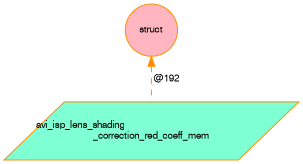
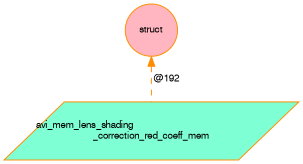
  digraph {
    node [color=darkorange fontname=FreeSans fontsize=10 style=filled]
-   n1 [fillcolor=aquamarine fontcolor=black height=0.2 label="avi_isp_lens_shading\l_correction_red_coeff_mem" shape=parallelogram width=0.4]
+   n1 [fillcolor=aquamarine fontcolor=black height=0.2 label="avi_mem_lens_shading\l_correction_red_coeff_mem" shape=parallelogram width=0.4]
    n2 [fillcolor=lightpink height=0.2 label=struct shape=circle width=0.4]
    n2 -> n1 [color=darkorange dir=back fontname=FreeSans fontsize=10 label=" @192" labelfontname=FreeSans labelfontsize=10 style=dashed]
  }
